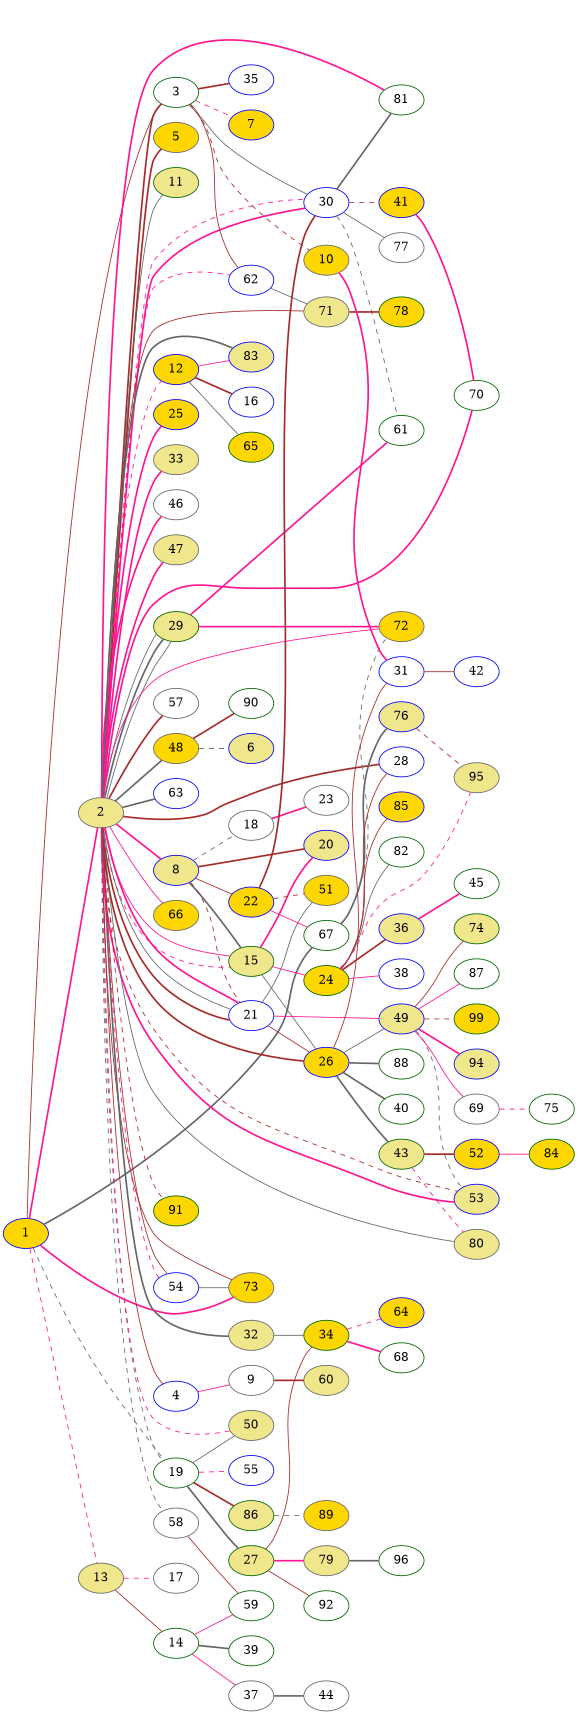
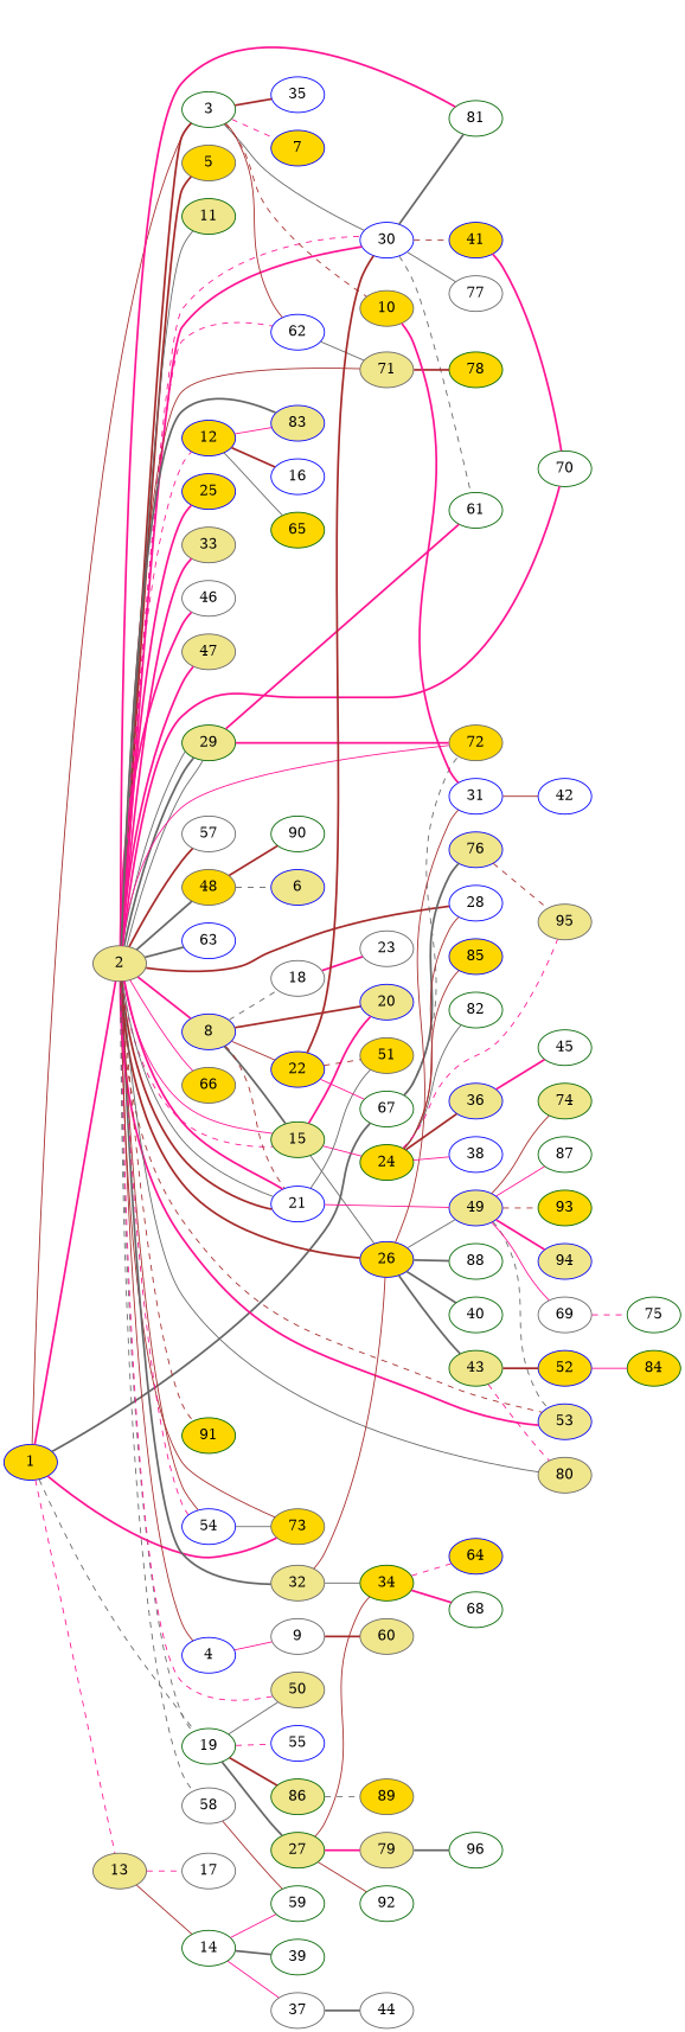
  graph {
    rankdir=LR
    node [color=darkgreen fillcolor=white style=filled]
    edge [color=deeppink style=bold]
    1 [color=blue fillcolor=gold]
    2 [color=gray40 fillcolor=khaki]
    3
    13 [color=gray40 fillcolor=khaki]
    19
    67
    73 [color=gray40 fillcolor=gold]
    4 [color=blue]
    5 [color=gray40 fillcolor=gold]
    8 [color=blue fillcolor=khaki]
    11 [fillcolor=khaki]
    12 [color=blue fillcolor=gold]
    15 [fillcolor=khaki]
    21 [color=blue]
    25 [color=blue fillcolor=gold]
    26 [color=blue fillcolor=gold]
    28 [color=blue]
    29 [fillcolor=khaki]
    30 [color=blue]
    32 [color=gray40 fillcolor=khaki]
    33 [color=gray40 fillcolor=khaki]
    46 [color=gray40]
    47 [color=gray40 fillcolor=khaki]
    48 [color=gray40 fillcolor=gold]
    50 [color=gray40 fillcolor=khaki]
    53 [color=blue fillcolor=khaki]
    54 [color=blue]
    57 [color=gray40]
    58 [color=gray40]
    62 [color=blue]
    63 [color=blue]
    66 [color=gray40 fillcolor=gold]
    70
    71 [color=gray40 fillcolor=khaki]
    72 [color=gray40 fillcolor=gold]
    80 [color=gray40 fillcolor=khaki]
    81
    83 [color=blue fillcolor=khaki]
    91 [fillcolor=gold]
    7 [color=blue fillcolor=gold]
    10 [color=gray40 fillcolor=gold]
    35 [color=blue]
    14
    17 [color=gray40]
    27 [fillcolor=khaki]
    55 [color=blue]
    86 [fillcolor=khaki]
    76 [color=blue fillcolor=khaki]
    9 [color=gray40]
    6 [color=blue fillcolor=khaki]
    18 [color=gray40]
    20 [color=blue fillcolor=khaki]
    22 [color=blue fillcolor=gold]
    16 [color=blue]
    65 [fillcolor=gold]
    24 [fillcolor=gold]
    49 [color=blue fillcolor=khaki]
    51 [color=gray40 fillcolor=gold]
    31 [color=blue]
    40
    43 [fillcolor=khaki]
    88
    61
    41 [color=blue fillcolor=gold]
    77 [color=gray40]
    34 [fillcolor=gold]
    90
    59
    78 [fillcolor=gold]
    60 [color=gray40 fillcolor=khaki]
    23 [color=gray40]
    42 [color=blue]
    37 [color=gray40]
    39
    44 [color=gray40]
    36 [color=blue fillcolor=khaki]
    38 [color=blue]
    82
    85 [color=blue fillcolor=gold]
    95 [color=gray40 fillcolor=khaki]
    79 [color=gray40 fillcolor=khaki]
    92
    89 [color=gray40 fillcolor=gold]
    69 [color=gray40]
    74 [fillcolor=khaki]
    87
-   93 [fillcolor=gold label=99]
+   93 [fillcolor=gold]
    94 [color=blue fillcolor=khaki]
    45
    52 [color=blue fillcolor=gold]
    64 [color=blue fillcolor=gold]
    68
    96
    84 [fillcolor=gold]
    75
    1 -- 2
    1 -- 3 [color=brown style=solid]
    1 -- 13 [style=dashed]
    1 -- 19 [color=gray40 style=dashed]
    1 -- 67 [color=gray40]
    1 -- 73
    2 -- 3 [color=brown]
    2 -- 19 [color=gray40 style=dashed]
    2 -- 73 [color=brown style=solid]
    2 -- 4 [color=brown style=solid]
    2 -- 5 [color=brown]
    2 -- 8
    2 -- 11 [color=gray40 style=solid]
    2 -- 12 [style=dashed]
    2 -- 15 [style=dashed]
    2 -- 15 [style=solid]
    2 -- 21 [color=brown]
    2 -- 21 [color=gray40 style=solid]
    2 -- 21
    2 -- 25
    2 -- 26 [color=brown]
    2 -- 28 [color=brown]
    2 -- 29 [color=gray40 style=solid]
    2 -- 29 [color=gray40]
    2 -- 29 [color=gray40 style=solid]
    2 -- 30
    2 -- 30 [style=dashed]
    2 -- 32 [color=gray40]
    2 -- 33
    2 -- 46
    2 -- 47
    2 -- 48 [color=gray40]
    2 -- 50 [style=dashed]
    2 -- 53
    2 -- 53 [color=brown style=dashed]
    2 -- 54 [style=dashed]
    2 -- 54 [color=brown style=solid]
    2 -- 57 [color=brown]
    2 -- 58 [color=gray40 style=dashed]
    2 -- 62 [style=dashed]
    2 -- 63 [color=gray40]
    2 -- 66 [style=solid]
    2 -- 70
    2 -- 71 [color=brown style=solid]
    2 -- 72 [style=solid]
    2 -- 80 [color=gray40 style=solid]
    2 -- 81
    2 -- 83 [color=gray40]
    2 -- 91 [color=brown style=dashed]
    3 -- 30 [color=gray40 style=solid]
    3 -- 62 [color=brown style=solid]
    3 -- 7 [style=dashed]
    3 -- 10 [color=brown style=dashed]
    3 -- 35 [color=brown]
    13 -- 14 [color=brown style=solid]
    13 -- 17 [style=dashed]
    19 -- 50 [color=gray40 style=solid]
    19 -- 27 [color=gray40]
    19 -- 55 [style=dashed]
    19 -- 86 [color=brown]
    67 -- 72 [color=gray40 style=dashed]
    67 -- 76 [color=gray40]
    4 -- 9 [style=solid]
    8 -- 15 [color=gray40]
    8 -- 21 [color=brown style=dashed]
    8 -- 18 [color=gray40 style=dashed]
    8 -- 20 [color=brown]
    8 -- 22 [color=brown style=solid]
    12 -- 83 [style=solid]
    12 -- 16 [color=brown]
    12 -- 65 [color=gray40 style=solid]
    15 -- 26 [color=gray40 style=solid]
    15 -- 20
    15 -- 24 [style=solid]
-   21 -- 26 [color=brown style=solid]
+   32 -- 26 [color=brown style=solid]
    21 -- 49 [style=solid]
    21 -- 51 [color=gray40 style=solid]
    26 -- 49 [color=gray40 style=solid]
    26 -- 31 [color=brown style=solid]
    26 -- 40 [color=gray40]
    26 -- 43 [color=gray40]
    26 -- 88 [color=gray40]
    29 -- 72
    29 -- 61
    30 -- 81 [color=gray40]
    30 -- 61 [color=gray40 style=dashed]
    30 -- 41 [color=brown style=dashed]
    30 -- 77 [color=gray40 style=solid]
    32 -- 34 [color=gray40 style=solid]
    48 -- 6 [color=gray40 style=dashed]
    48 -- 90 [color=brown]
    54 -- 73 [color=gray40 style=solid]
    58 -- 59 [color=brown style=solid]
    62 -- 71 [color=gray40 style=solid]
    71 -- 78 [color=brown]
    10 -- 31
    14 -- 59 [style=solid]
    14 -- 37 [style=solid]
    14 -- 39 [color=gray40]
    27 -- 34 [color=brown style=solid]
    27 -- 79
    27 -- 92 [color=brown style=solid]
    86 -- 89 [color=gray40 style=dashed]
    76 -- 95 [color=brown style=dashed]
    9 -- 60 [color=brown]
    18 -- 23
    22 -- 67 [style=solid]
    22 -- 30 [color=brown]
    22 -- 51 [color=brown style=dashed]
    24 -- 28 [color=brown style=solid]
    24 -- 36 [color=brown]
    24 -- 38 [style=solid]
    24 -- 82 [color=gray40 style=solid]
    24 -- 85 [color=brown style=solid]
    24 -- 95 [style=dashed]
    49 -- 53 [color=gray40 style=dashed]
    49 -- 69 [style=solid]
    49 -- 74 [color=brown style=solid]
    49 -- 87 [style=solid]
    49 -- 93 [color=brown style=dashed]
    49 -- 94
    31 -- 42 [color=brown style=solid]
    43 -- 80 [style=dashed]
    43 -- 52 [color=brown]
    41 -- 70
    34 -- 64 [style=dashed]
    34 -- 68
    37 -- 44 [color=gray40]
    36 -- 45
    79 -- 96 [color=gray40]
    69 -- 75 [style=dashed]
    52 -- 84 [style=solid]
  }
